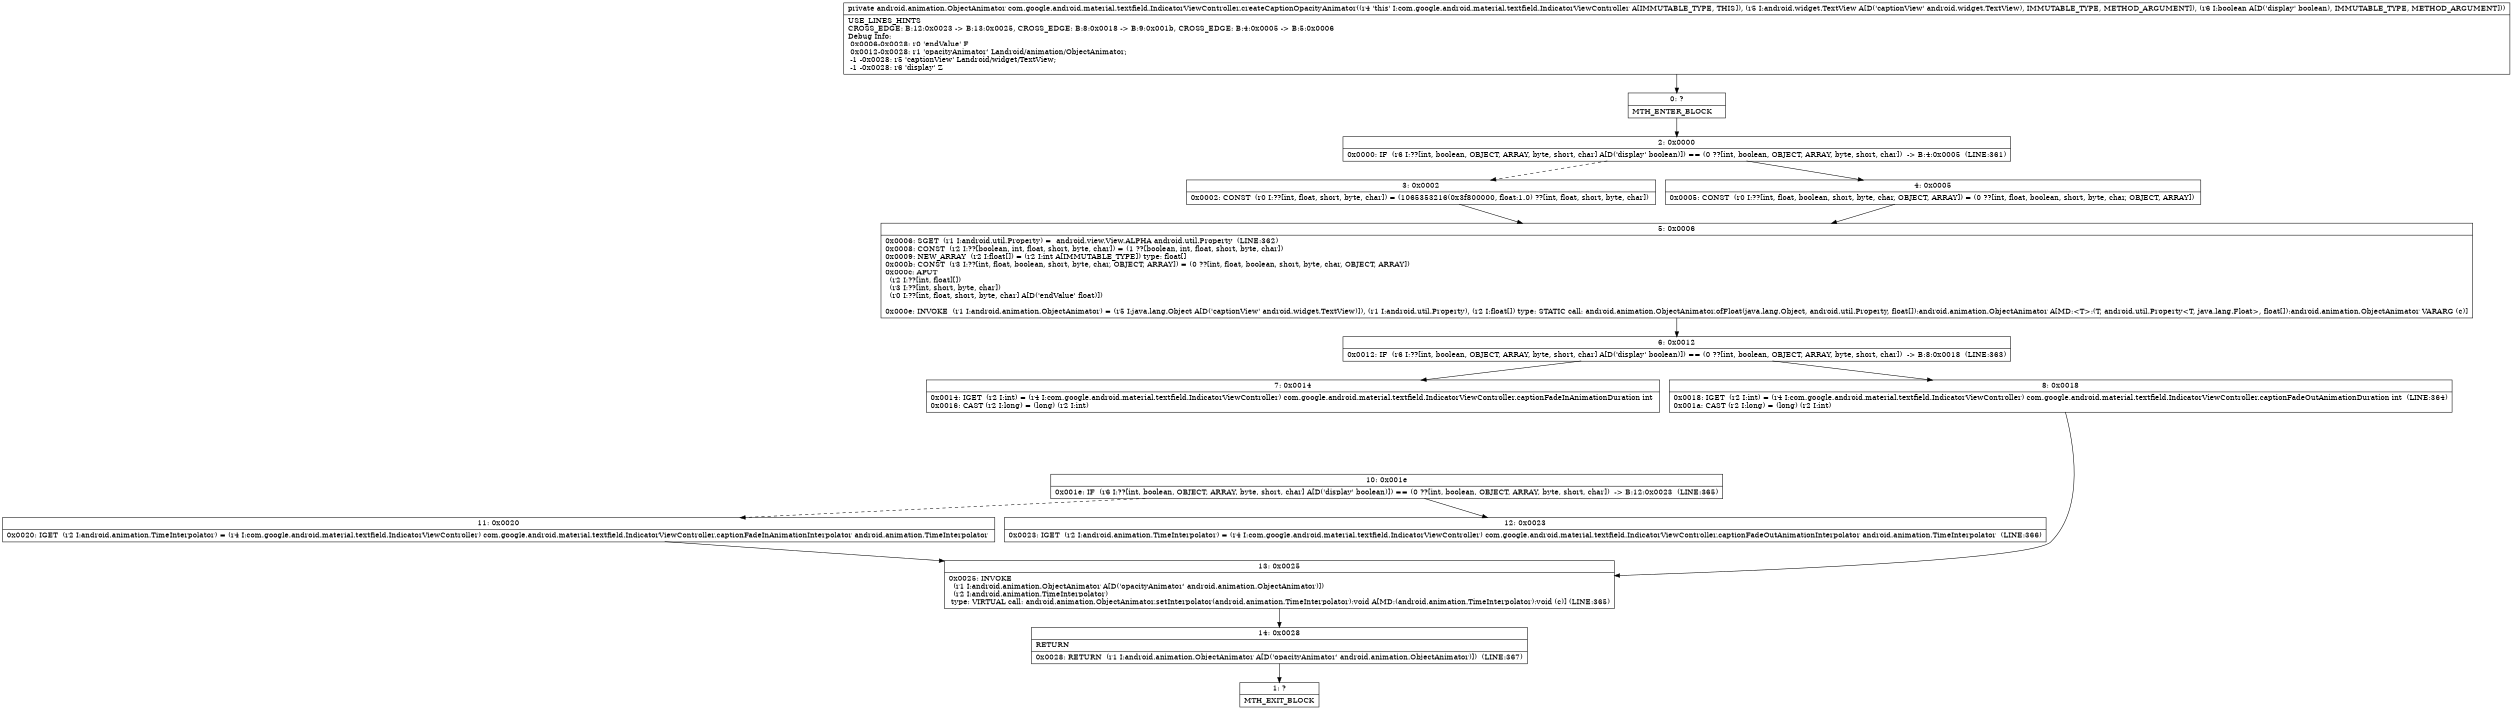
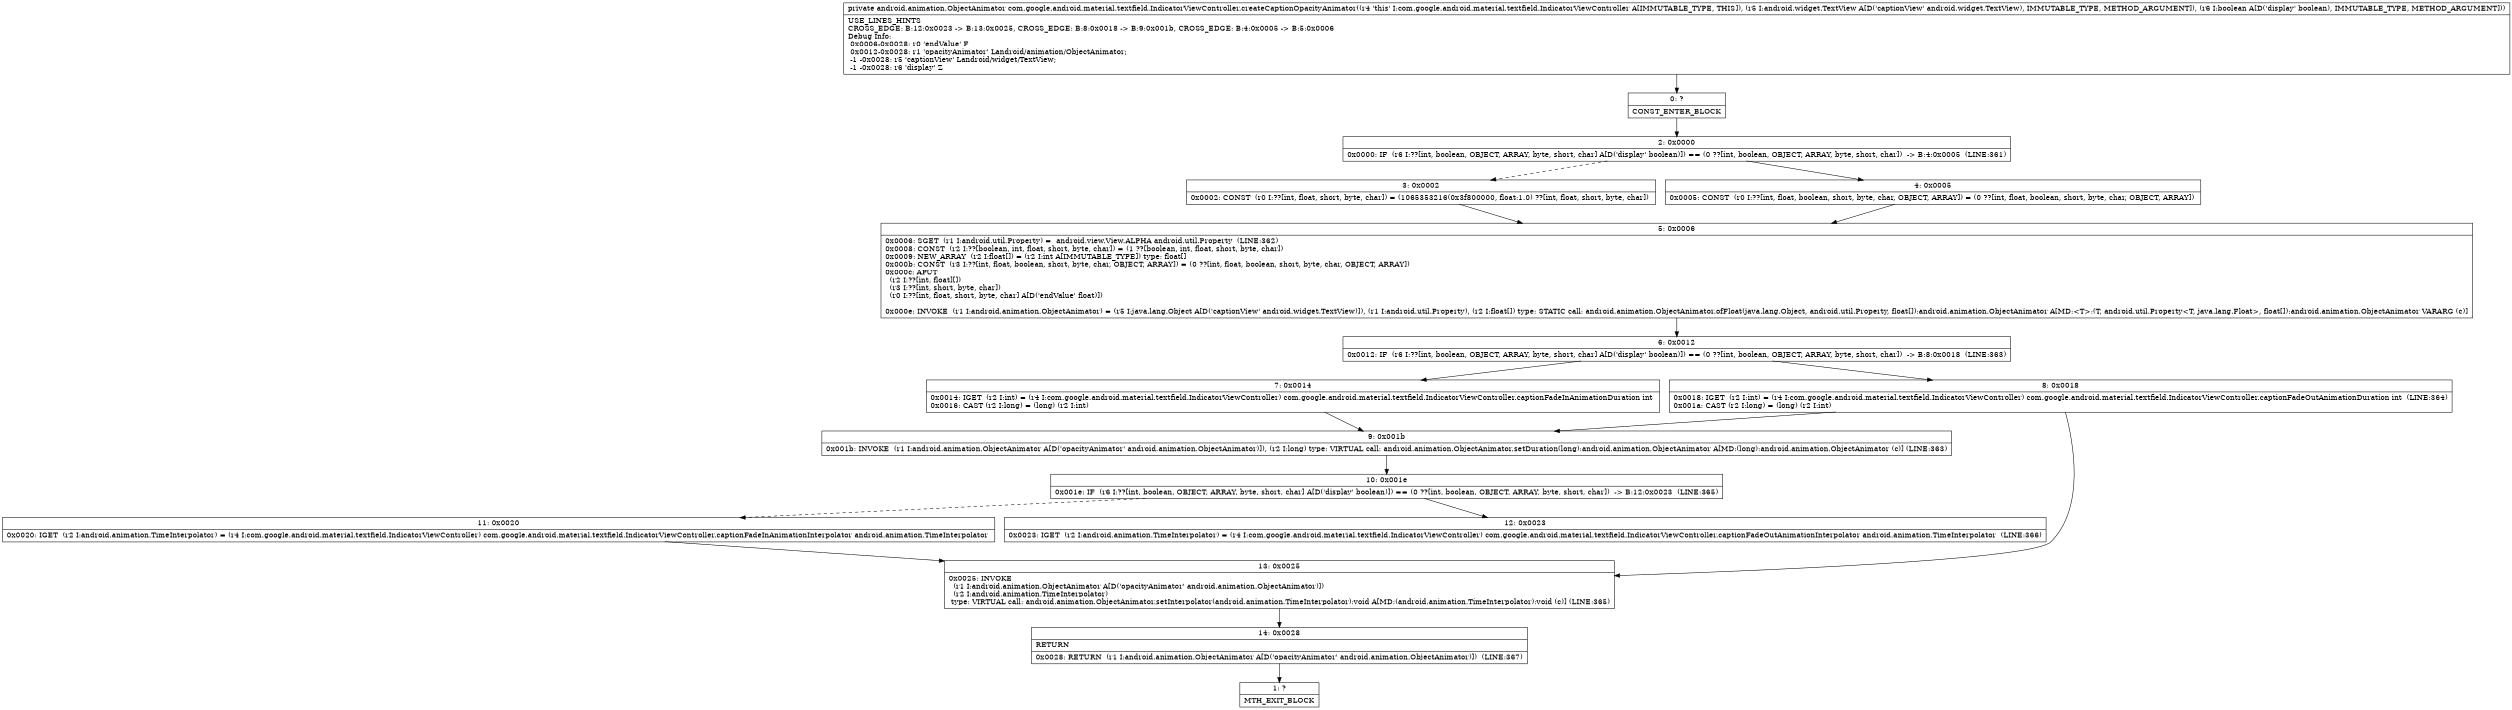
  digraph {
    node [shape=record]
-   n1 [label="{0\:\ ?|MTH_ENTER_BLOCK\l}"]
+   n1 [label="{0\:\ ?|CONST_ENTER_BLOCK\l}"]
    n2 [label="{2\:\ 0x0000|0x0000: IF  (r6 I:??[int, boolean, OBJECT, ARRAY, byte, short, char] A[D('display' boolean)]) == (0 ??[int, boolean, OBJECT, ARRAY, byte, short, char])  \-\> B:4:0x0005  (LINE:361)\l}"]
    n3 [label="{3\:\ 0x0002|0x0002: CONST  (r0 I:??[int, float, short, byte, char]) = (1065353216(0x3f800000, float:1.0) ??[int, float, short, byte, char]) \l}"]
    n4 [label="{4\:\ 0x0005|0x0005: CONST  (r0 I:??[int, float, boolean, short, byte, char, OBJECT, ARRAY]) = (0 ??[int, float, boolean, short, byte, char, OBJECT, ARRAY]) \l}"]
    n5 [label="{5\:\ 0x0006|0x0006: SGET  (r1 I:android.util.Property) =  android.view.View.ALPHA android.util.Property  (LINE:362)\l0x0008: CONST  (r2 I:??[boolean, int, float, short, byte, char]) = (1 ??[boolean, int, float, short, byte, char]) \l0x0009: NEW_ARRAY  (r2 I:float[]) = (r2 I:int A[IMMUTABLE_TYPE]) type: float[] \l0x000b: CONST  (r3 I:??[int, float, boolean, short, byte, char, OBJECT, ARRAY]) = (0 ??[int, float, boolean, short, byte, char, OBJECT, ARRAY]) \l0x000c: APUT  \l  (r2 I:??[int, float][])\l  (r3 I:??[int, short, byte, char])\l  (r0 I:??[int, float, short, byte, char] A[D('endValue' float)])\l \l0x000e: INVOKE  (r1 I:android.animation.ObjectAnimator) = (r5 I:java.lang.Object A[D('captionView' android.widget.TextView)]), (r1 I:android.util.Property), (r2 I:float[]) type: STATIC call: android.animation.ObjectAnimator.ofFloat(java.lang.Object, android.util.Property, float[]):android.animation.ObjectAnimator A[MD:\<T\>:(T, android.util.Property\<T, java.lang.Float\>, float[]):android.animation.ObjectAnimator VARARG (c)]\l}"]
    n6 [label="{6\:\ 0x0012|0x0012: IF  (r6 I:??[int, boolean, OBJECT, ARRAY, byte, short, char] A[D('display' boolean)]) == (0 ??[int, boolean, OBJECT, ARRAY, byte, short, char])  \-\> B:8:0x0018  (LINE:363)\l}"]
    n7 [label="{7\:\ 0x0014|0x0014: IGET  (r2 I:int) = (r4 I:com.google.android.material.textfield.IndicatorViewController) com.google.android.material.textfield.IndicatorViewController.captionFadeInAnimationDuration int \l0x0016: CAST (r2 I:long) = (long) (r2 I:int) \l}"]
    n8 [label="{8\:\ 0x0018|0x0018: IGET  (r2 I:int) = (r4 I:com.google.android.material.textfield.IndicatorViewController) com.google.android.material.textfield.IndicatorViewController.captionFadeOutAnimationDuration int  (LINE:364)\l0x001a: CAST (r2 I:long) = (long) (r2 I:int) \l}"]
+   n9 [label="{9\:\ 0x001b|0x001b: INVOKE  (r1 I:android.animation.ObjectAnimator A[D('opacityAnimator' android.animation.ObjectAnimator)]), (r2 I:long) type: VIRTUAL call: android.animation.ObjectAnimator.setDuration(long):android.animation.ObjectAnimator A[MD:(long):android.animation.ObjectAnimator (c)] (LINE:363)\l}"]
    n10 [label="{13\:\ 0x0025|0x0025: INVOKE  \l  (r1 I:android.animation.ObjectAnimator A[D('opacityAnimator' android.animation.ObjectAnimator)])\l  (r2 I:android.animation.TimeInterpolator)\l type: VIRTUAL call: android.animation.ObjectAnimator.setInterpolator(android.animation.TimeInterpolator):void A[MD:(android.animation.TimeInterpolator):void (c)] (LINE:365)\l}"]
    n11 [label="{10\:\ 0x001e|0x001e: IF  (r6 I:??[int, boolean, OBJECT, ARRAY, byte, short, char] A[D('display' boolean)]) == (0 ??[int, boolean, OBJECT, ARRAY, byte, short, char])  \-\> B:12:0x0023  (LINE:365)\l}"]
    n12 [label="{11\:\ 0x0020|0x0020: IGET  (r2 I:android.animation.TimeInterpolator) = (r4 I:com.google.android.material.textfield.IndicatorViewController) com.google.android.material.textfield.IndicatorViewController.captionFadeInAnimationInterpolator android.animation.TimeInterpolator \l}"]
    n13 [label="{12\:\ 0x0023|0x0023: IGET  (r2 I:android.animation.TimeInterpolator) = (r4 I:com.google.android.material.textfield.IndicatorViewController) com.google.android.material.textfield.IndicatorViewController.captionFadeOutAnimationInterpolator android.animation.TimeInterpolator  (LINE:366)\l}"]
    n14 [label="{14\:\ 0x0028|RETURN\l|0x0028: RETURN  (r1 I:android.animation.ObjectAnimator A[D('opacityAnimator' android.animation.ObjectAnimator)])  (LINE:367)\l}"]
    n15 [label="{1\:\ ?|MTH_EXIT_BLOCK\l}"]
    n16 [label="{private android.animation.ObjectAnimator com.google.android.material.textfield.IndicatorViewController.createCaptionOpacityAnimator((r4 'this' I:com.google.android.material.textfield.IndicatorViewController A[IMMUTABLE_TYPE, THIS]), (r5 I:android.widget.TextView A[D('captionView' android.widget.TextView), IMMUTABLE_TYPE, METHOD_ARGUMENT]), (r6 I:boolean A[D('display' boolean), IMMUTABLE_TYPE, METHOD_ARGUMENT]))  | USE_LINES_HINTS\lCROSS_EDGE: B:12:0x0023 \-\> B:13:0x0025, CROSS_EDGE: B:8:0x0018 \-\> B:9:0x001b, CROSS_EDGE: B:4:0x0005 \-\> B:5:0x0006\lDebug Info:\l  0x0006\-0x0028: r0 'endValue' F\l  0x0012\-0x0028: r1 'opacityAnimator' Landroid\/animation\/ObjectAnimator;\l  \-1 \-0x0028: r5 'captionView' Landroid\/widget\/TextView;\l  \-1 \-0x0028: r6 'display' Z\l}"]
    n1 -> n2
    n2 -> n3 [style=dashed]
    n2 -> n4
    n3 -> n5
    n4 -> n5
    n5 -> n6
    n6 -> n7 [style=solid]
    n6 -> n8
+   n7 -> n9
+   n8 -> n9
    n8 -> n10
+   n9 -> n11
    n10 -> n14
    n11 -> n12 [style=dashed]
    n11 -> n13
    n12 -> n10
    n14 -> n15
    n16 -> n1
  }
